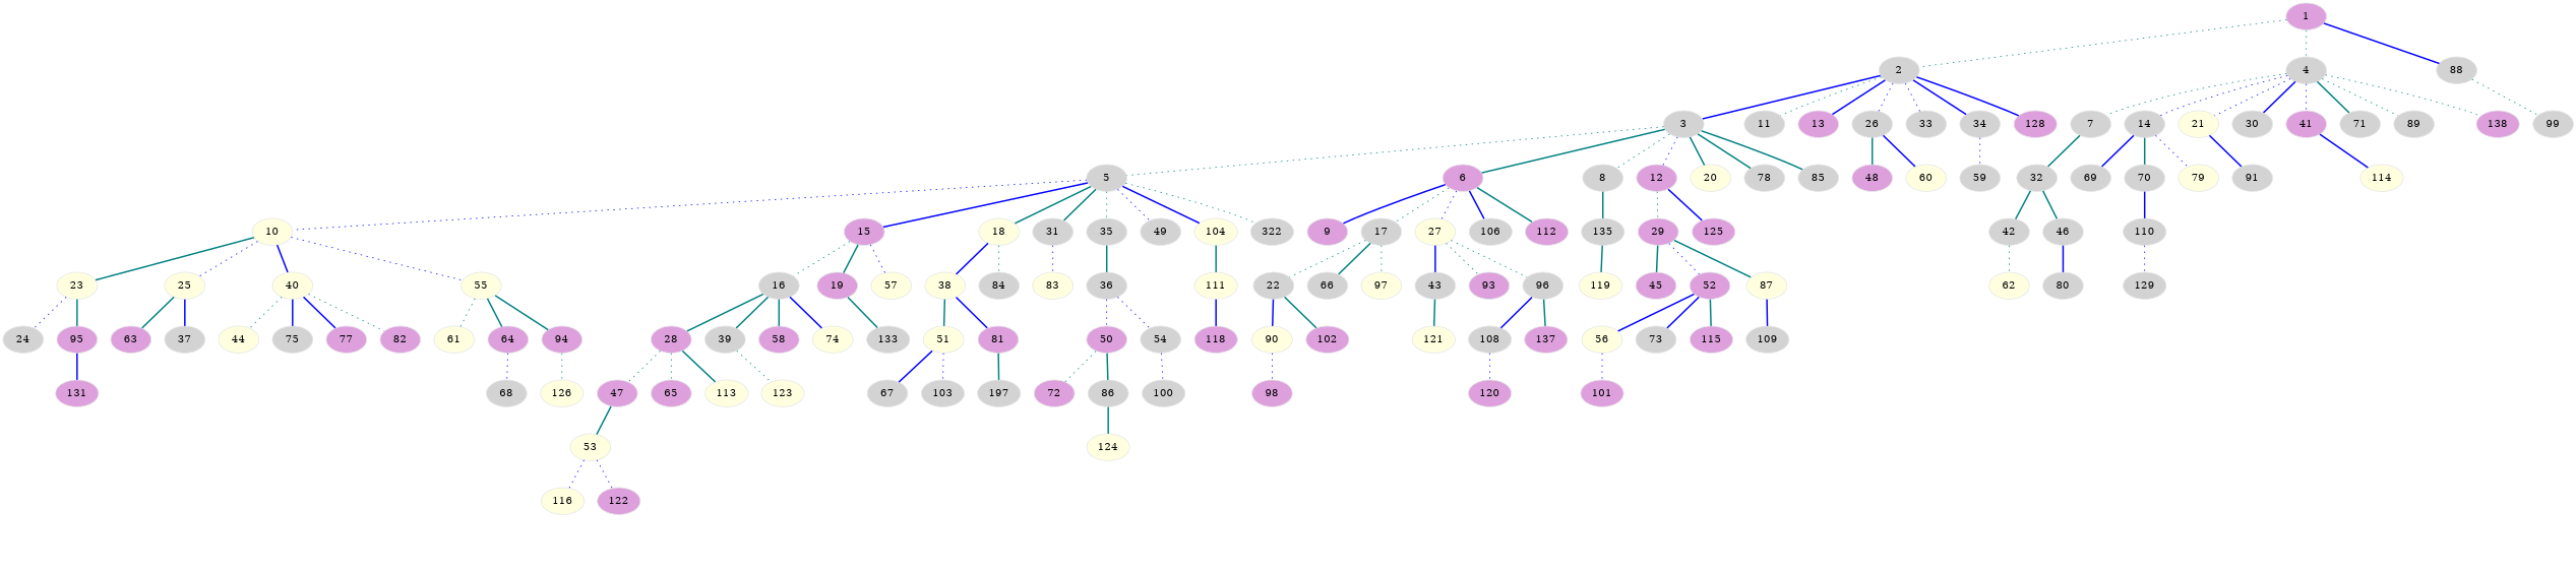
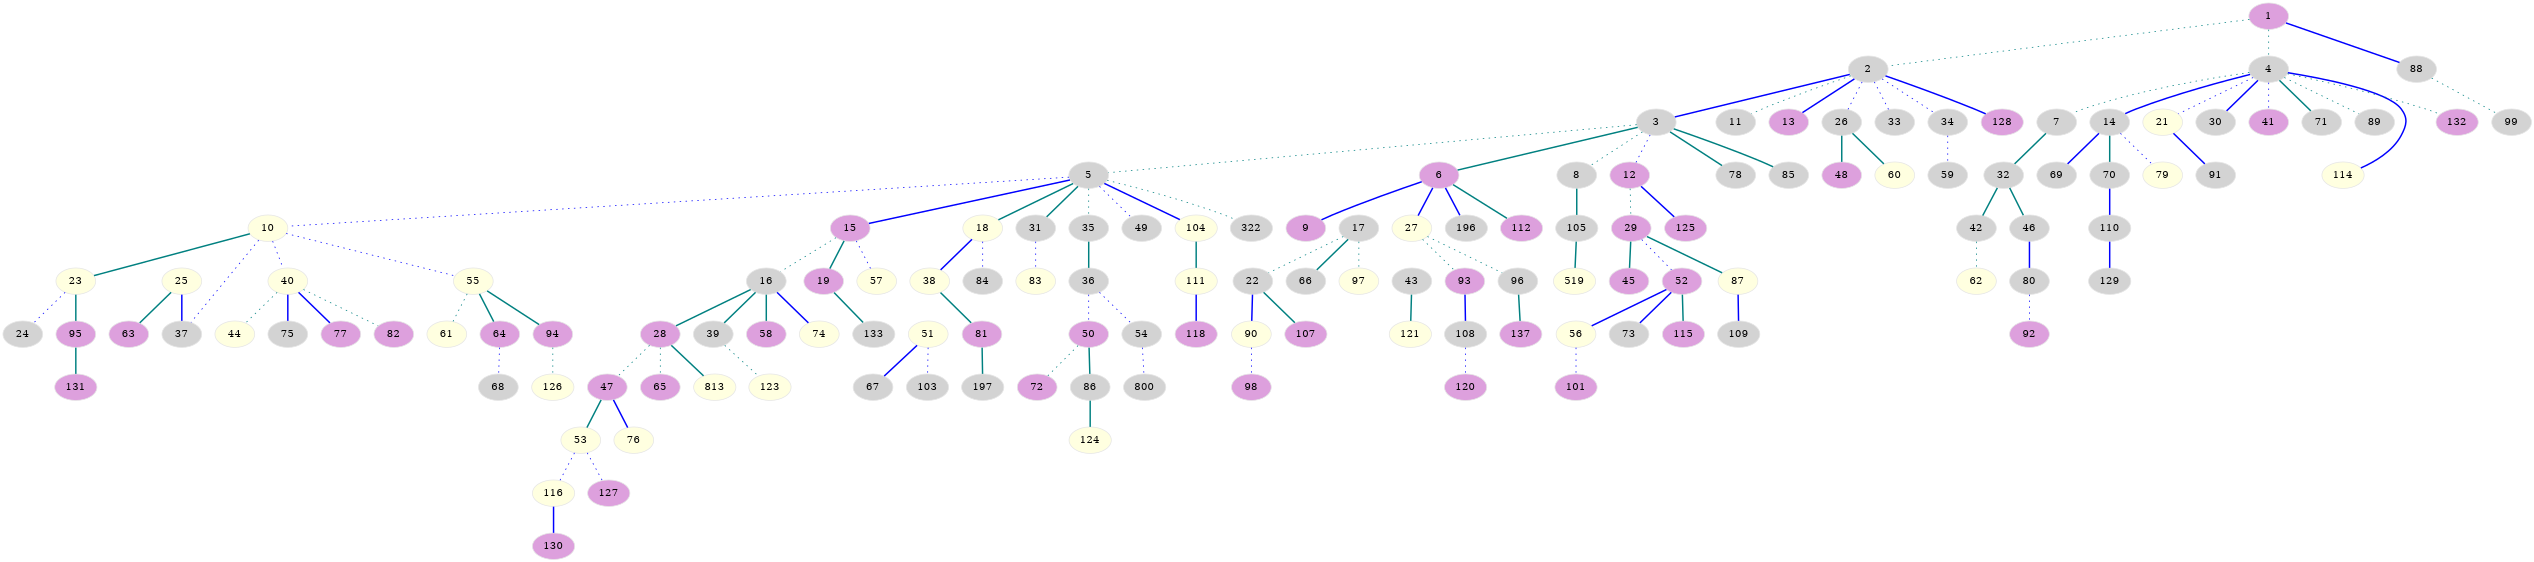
  graph {
    node [color=gray90 fillcolor=lightgrey style=filled]
    edge [color=teal style=bold]
    1 [fillcolor=plum]
    2
    4
    88
    3
    11
    13 [fillcolor=plum]
    26
    33
    34
    128 [fillcolor=plum]
    7
    14
    21 [fillcolor=lightyellow]
    30
    41 [fillcolor=plum]
    71
    89
    114 [fillcolor=lightyellow]
-   132 [fillcolor=plum label=138]
+   132 [fillcolor=plum]
    99
    5
    6 [fillcolor=plum]
    8
    12 [fillcolor=plum]
-   20 [fillcolor=lightyellow]
    78
    85
    48 [fillcolor=plum]
    60 [fillcolor=lightyellow]
    59
    10 [fillcolor=lightyellow]
    15 [fillcolor=plum]
    18 [fillcolor=lightyellow]
    31
    35
    49
    104 [fillcolor=lightyellow]
    n39 [label=322]
    9 [fillcolor=plum]
    17
    27 [fillcolor=lightyellow]
-   106
+   106 [label=196]
    112 [fillcolor=plum]
-   105 [label=135]
+   105
    29 [fillcolor=plum]
    125 [fillcolor=plum]
    32
    69
    70
    79 [fillcolor=lightyellow]
    91
    23 [fillcolor=lightyellow]
    25 [fillcolor=lightyellow]
    40 [fillcolor=lightyellow]
    55 [fillcolor=lightyellow]
    16
    19 [fillcolor=plum]
    57 [fillcolor=lightyellow]
    38 [fillcolor=lightyellow]
    84
    83 [fillcolor=lightyellow]
    36
    111 [fillcolor=lightyellow]
    22
    66
    97 [fillcolor=lightyellow]
    43
    93 [fillcolor=plum]
    96
    42
    46
-   119 [fillcolor=lightyellow]
+   119 [fillcolor=lightyellow label=519]
    24
    95 [fillcolor=plum]
    37
    63 [fillcolor=plum]
    44 [fillcolor=lightyellow]
    75
    77 [fillcolor=plum]
    82 [fillcolor=plum]
    61 [fillcolor=lightyellow]
    64 [fillcolor=plum]
    94 [fillcolor=plum]
    45 [fillcolor=plum]
    52 [fillcolor=plum]
    87 [fillcolor=lightyellow]
    110
    28 [fillcolor=plum]
    39
    58 [fillcolor=plum]
    74 [fillcolor=lightyellow]
    133
    47 [fillcolor=plum]
    65 [fillcolor=plum]
-   113 [fillcolor=lightyellow]
+   113 [fillcolor=lightyellow label=813]
    123 [fillcolor=lightyellow]
    90 [fillcolor=lightyellow]
-   102 [fillcolor=plum]
+   102 [fillcolor=plum label=107]
    51 [fillcolor=lightyellow]
    81 [fillcolor=plum]
    98 [fillcolor=plum]
    131 [fillcolor=plum]
    121 [fillcolor=lightyellow]
    108
    n106 [fillcolor=plum label=137]
    53 [fillcolor=lightyellow]
+   76 [fillcolor=lightyellow]
    56 [fillcolor=lightyellow]
    73
    115 [fillcolor=plum]
    109
    62 [fillcolor=lightyellow]
    80
    50 [fillcolor=plum]
    54
    72 [fillcolor=plum]
    86
-   100
+   100 [label=800]
    67
    103
    n122 [label=197]
+   92 [fillcolor=plum]
    116 [fillcolor=lightyellow]
-   127 [fillcolor=plum label=122]
+   127 [fillcolor=plum]
    124 [fillcolor=lightyellow]
    101 [fillcolor=plum]
+   130 [fillcolor=plum]
    68
    126 [fillcolor=lightyellow]
    129
    120 [fillcolor=plum]
    118 [fillcolor=plum]
    1 -- 2 [style=dotted]
    1 -- 4 [style=dotted]
    1 -- 88 [color=blue]
    2 -- 3 [color=blue]
    2 -- 11 [style=dotted]
    2 -- 13 [color=blue]
    2 -- 26 [color=blue style=dotted]
    2 -- 33 [color=blue style=dotted]
-   2 -- 34 [color=blue]
+   2 -- 34 [color=blue style=dotted]
    2 -- 128 [color=blue]
    4 -- 7 [style=dotted]
-   4 -- 14 [color=blue style=dotted]
+   4 -- 14 [color=blue]
    4 -- 21 [color=blue style=dotted]
    4 -- 30 [color=blue]
    4 -- 41 [color=blue style=dotted]
    4 -- 71
    4 -- 89 [style=dotted]
-   41 -- 114 [color=blue]
+   4 -- 114 [color=blue]
    4 -- 132 [style=dotted]
    88 -- 99 [style=dotted]
    3 -- 5 [style=dotted]
    3 -- 6
    3 -- 8 [style=dotted]
    3 -- 12 [color=blue style=dotted]
-   3 -- 20
    3 -- 78
    3 -- 85
    26 -- 48
-   26 -- 60 [color=blue]
+   26 -- 60
    34 -- 59 [color=blue style=dotted]
    7 -- 32
    14 -- 69 [color=blue]
    14 -- 70
    14 -- 79 [color=blue style=dotted]
    21 -- 91 [color=blue]
    5 -- 10 [color=blue style=dotted]
    5 -- 15 [color=blue]
    5 -- 18
    5 -- 31
    5 -- 35 [style=dotted]
    5 -- 49 [color=blue style=dotted]
    5 -- 104 [color=blue]
    5 -- n39 [style=dotted]
    6 -- 9 [color=blue]
-   6 -- 17 [style=dotted]
-   6 -- 27 [color=blue style=dotted]
+   6 -- 27 [color=blue]
    6 -- 106 [color=blue]
    6 -- 112
    8 -- 105
    12 -- 29 [style=dotted]
    12 -- 125 [color=blue]
    10 -- 23
-   10 -- 25 [color=blue style=dotted]
-   10 -- 40 [color=blue]
+   10 -- 37 [color=blue style=dotted]
+   10 -- 40 [color=blue style=dotted]
    10 -- 55 [color=blue style=dotted]
    15 -- 16 [style=dotted]
    15 -- 19
    15 -- 57 [color=blue style=dotted]
    18 -- 38 [color=blue]
-   18 -- 84 [style=dotted]
+   18 -- 84 [color=blue style=dotted]
    31 -- 83 [color=blue style=dotted]
    35 -- 36
    104 -- 111
    17 -- 22 [style=dotted]
    17 -- 66
    17 -- 97 [style=dotted]
-   27 -- 43 [color=blue]
    27 -- 93 [style=dotted]
    27 -- 96 [style=dotted]
    105 -- 119
    29 -- 45
    29 -- 52 [color=blue style=dotted]
    29 -- 87
    32 -- 42
    32 -- 46
    70 -- 110 [color=blue]
    23 -- 24 [color=blue style=dotted]
    23 -- 95
    25 -- 37 [color=blue]
    25 -- 63
    40 -- 44 [style=dotted]
    40 -- 75 [color=blue]
    40 -- 77 [color=blue]
    40 -- 82 [style=dotted]
    55 -- 61 [style=dotted]
    55 -- 64
    55 -- 94
    16 -- 28
    16 -- 39
    16 -- 58
    16 -- 74 [color=blue]
    19 -- 133
-   38 -- 51
-   38 -- 81 [color=blue]
+   38 -- 81
    36 -- 50 [color=blue style=dotted]
    36 -- 54 [color=blue style=dotted]
    111 -- 118 [color=blue]
    22 -- 90 [color=blue]
    22 -- 102
    43 -- 121
-   96 -- 108 [color=blue]
+   93 -- 108 [color=blue]
    96 -- n106
    42 -- 62 [style=dotted]
    46 -- 80 [color=blue]
-   95 -- 131 [color=blue]
+   95 -- 131
    64 -- 68 [color=blue style=dotted]
    94 -- 126 [style=dotted]
    52 -- 56 [color=blue]
    52 -- 73 [color=blue]
    52 -- 115
    87 -- 109 [color=blue]
-   110 -- 129 [color=blue style=dotted]
+   110 -- 129 [color=blue]
    28 -- 47 [style=dotted]
    28 -- 65 [style=dotted]
    28 -- 113
    39 -- 123 [style=dotted]
    47 -- 53
+   47 -- 76 [color=blue]
    90 -- 98 [color=blue style=dotted]
    51 -- 67 [color=blue]
    51 -- 103 [color=blue style=dotted]
    81 -- n122
    108 -- 120 [color=blue style=dotted]
    53 -- 116 [color=blue style=dotted]
    53 -- 127 [color=blue style=dotted]
    56 -- 101 [color=blue style=dotted]
+   80 -- 92 [color=blue style=dotted]
    50 -- 72 [style=dotted]
    50 -- 86
    54 -- 100 [color=blue style=dotted]
    86 -- 124
+   116 -- 130 [color=blue]
  }
